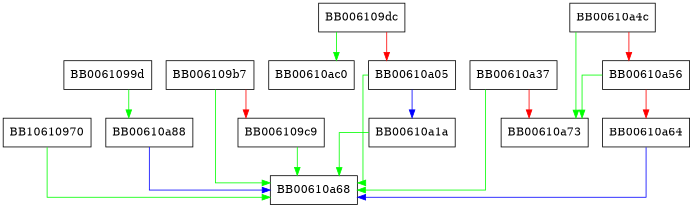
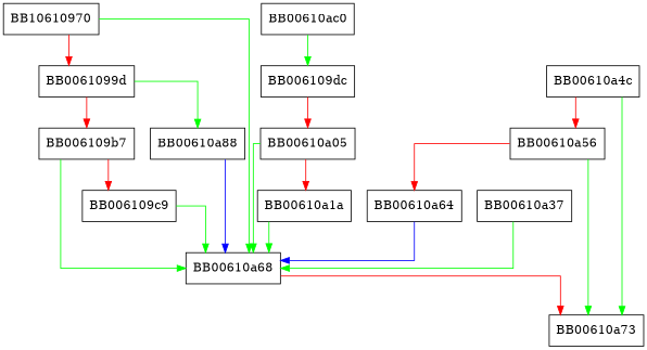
  digraph {
    splines=ortho
    node [shape=box]
    edge [color=green]
    n1 [label=BB10610970]
    BB00610a68
    BB0061099d
    BB00610a73
    BB00610a88
    BB006109b7
    BB006109c9
    BB006109dc
    BB00610ac0
    BB00610a05
    BB00610a1a
    BB00610a37
    BB00610a4c
    BB00610a56
    BB00610a64
    n1 -> BB00610a68
-   BB00610a37 -> BB00610a73 [color=red]
+   n1 -> BB0061099d [color=red]
+   BB00610a68 -> BB00610a73 [color=red]
    BB0061099d -> BB00610a88
+   BB0061099d -> BB006109b7 [color=red]
    BB00610a88 -> BB00610a68 [color=blue]
    BB006109b7 -> BB00610a68
    BB006109b7 -> BB006109c9 [color=red]
    BB006109c9 -> BB00610a68
-   BB006109dc -> BB00610ac0
+   BB00610ac0 -> BB006109dc
    BB006109dc -> BB00610a05 [color=red]
    BB00610a05 -> BB00610a68
-   BB00610a05 -> BB00610a1a [color=blue]
+   BB00610a05 -> BB00610a1a [color=red]
    BB00610a1a -> BB00610a68
    BB00610a37 -> BB00610a68
    BB00610a4c -> BB00610a73
    BB00610a4c -> BB00610a56 [color=red]
    BB00610a56 -> BB00610a73
    BB00610a56 -> BB00610a64 [color=red]
    BB00610a64 -> BB00610a68 [color=blue]
  }
